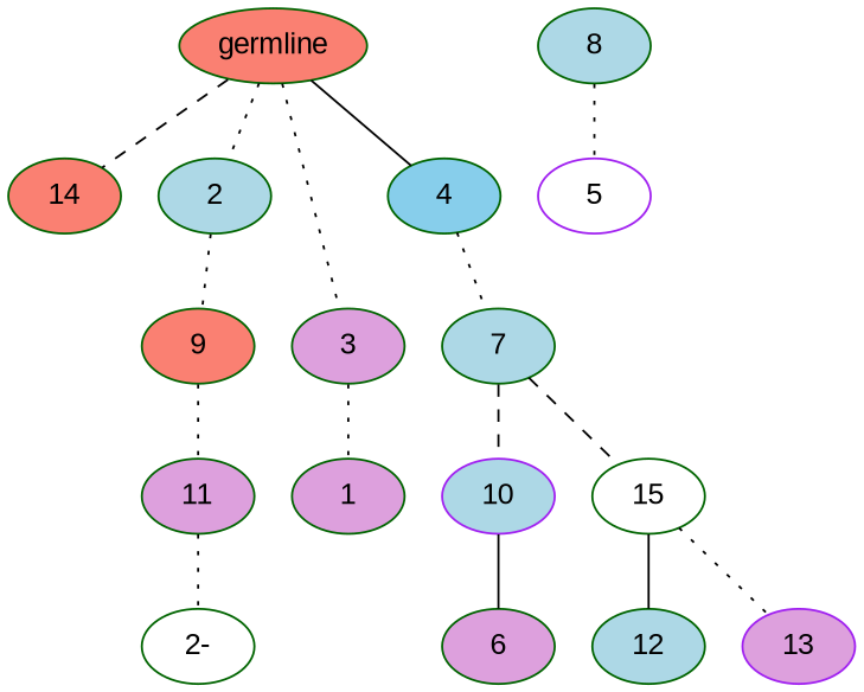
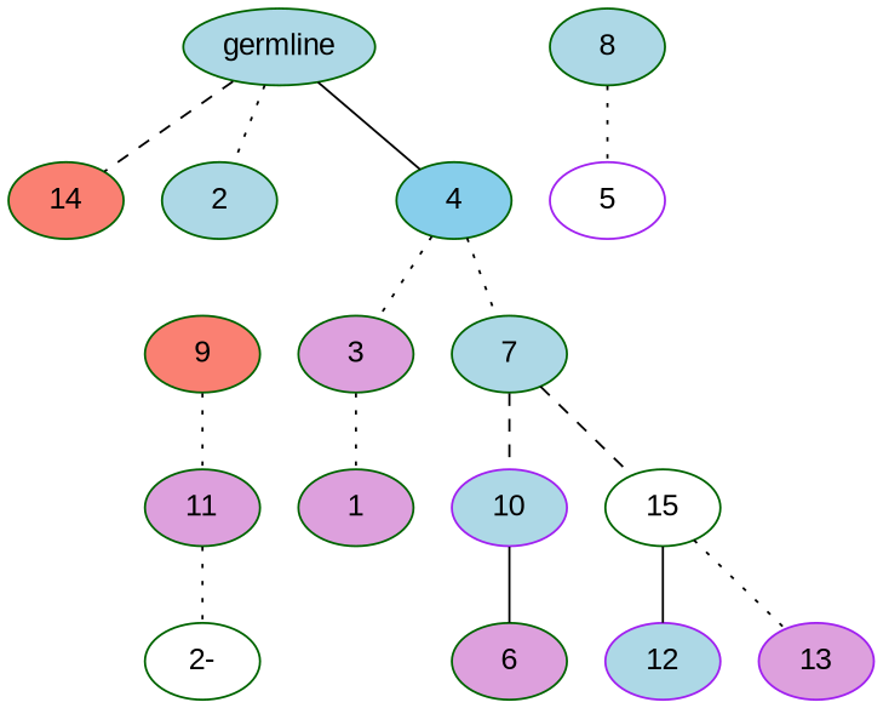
  graph {
    fontname="Liberation Sans"
    node [color=darkgreen fillcolor=lightblue fontname="Liberation Sans" style=filled]
    edge [fontname="Liberation Sans" style=dotted]
-   n1 [fillcolor=salmon label=germline]
+   n1 [label=germline]
    n2 [fillcolor=salmon label=14]
    n3 [label=2]
    n4 [fillcolor=plum label=3]
    n5 [fillcolor=skyblue label=4]
    n6 [fillcolor=salmon label=9]
    n7 [fillcolor=plum label=1]
    n8 [label=7]
    n9 [fillcolor=plum label=11]
    n10 [fillcolor=white label="2-"]
    n11 [label=8]
    n12 [color=purple fillcolor=white label=5]
    n13 [color=purple label=10]
    n14 [fillcolor=white label=15]
    n15 [fillcolor=plum label=6]
-   n16 [label=12]
+   n16 [color=purple label=12]
    n17 [color=purple fillcolor=plum label=13]
    n1 -- n2 [style=dashed]
    n1 -- n3
-   n1 -- n4
+   n5 -- n4
    n1 -- n5 [style=solid]
-   n3 -- n6
    n4 -- n7
    n5 -- n8
    n6 -- n9
    n8 -- n13 [style=dashed]
    n8 -- n14 [style=dashed]
    n9 -- n10
    n11 -- n12
    n13 -- n15 [style=solid]
    n14 -- n16 [style=solid]
    n14 -- n17
  }
